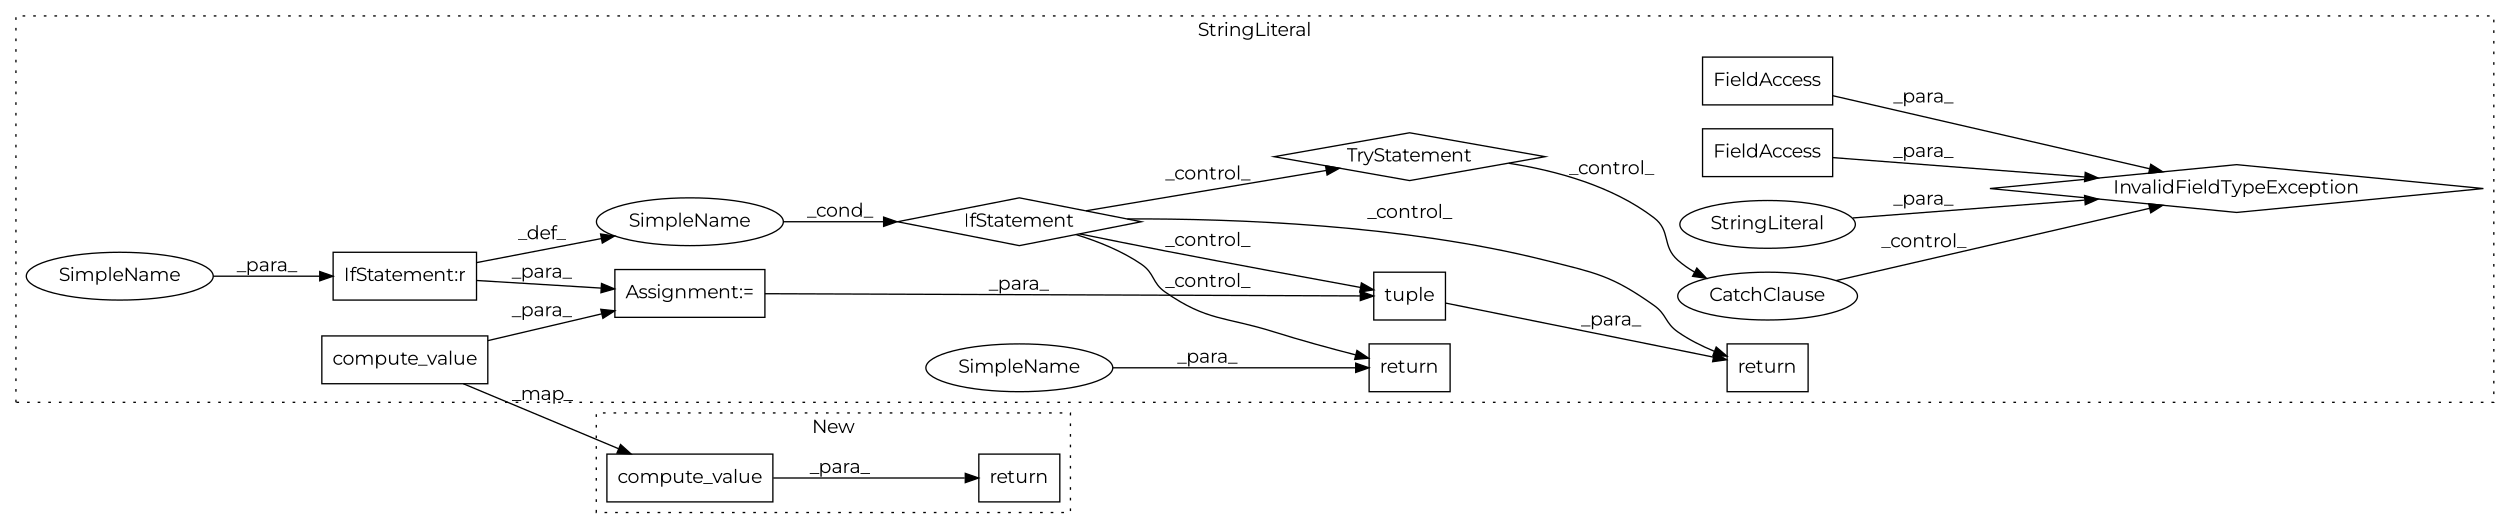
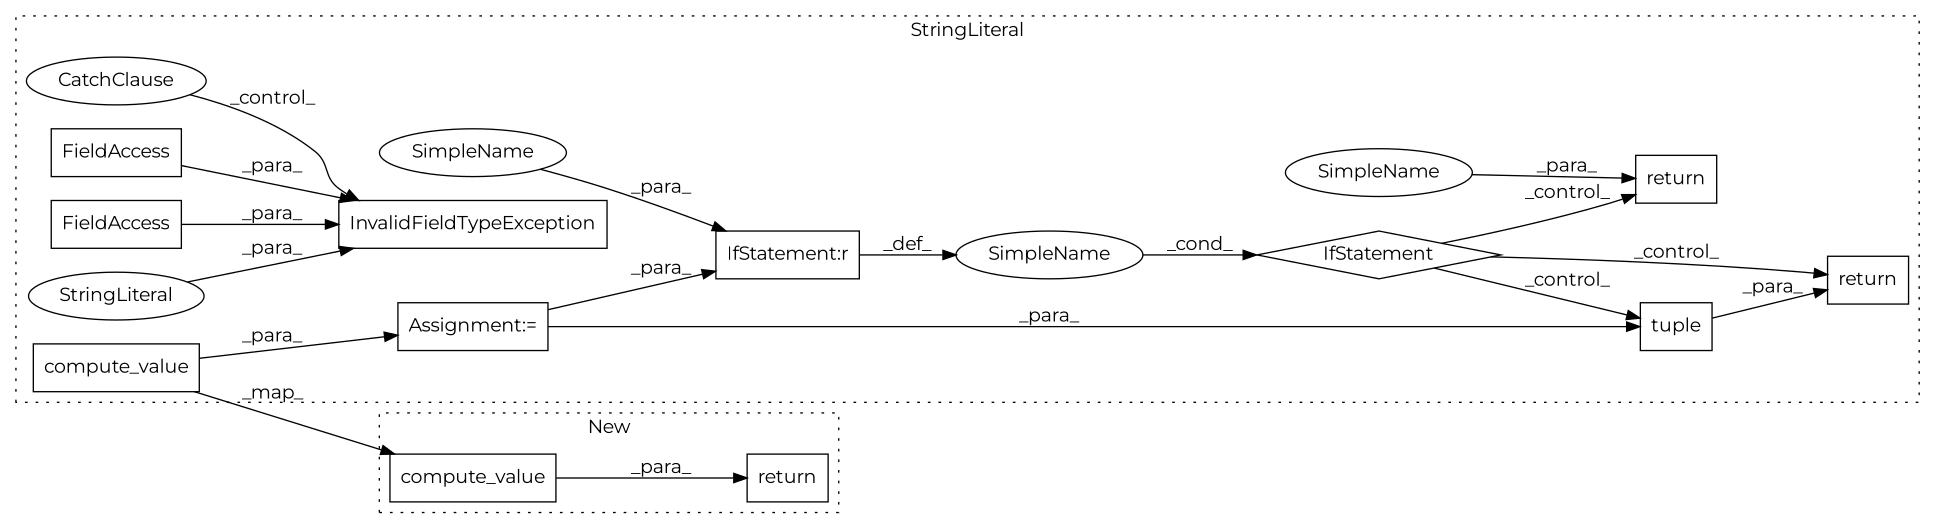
  digraph {
    fontname=Montserrat
    rankdir=LR
    node [a=32 fontname=Montserrat l=7 shape=box]
    edge [fontname=Montserrat]
    n1 [l="14,1" label=compute_value s="12578,12609"]
    n2 [a=7 l=1 label="Assignment:=" s=12569]
    n3 [a=25 l="4,2" label=IfStatement s="12616,12644" shape=diamond]
    n4 [a=42 label=SimpleName shape=ellipse l=""]
    n5 [a=41 label=return s=12943]
    n6 [a=27 l=4 label="IfStatement:r" s=12636]
-   n7 [l="26,1" label=InvalidFieldTypeException s="12794,12930" shape=diamond]
+   n7 [l="26,1" label=InvalidFieldTypeException s="12794,12930"]
    n8 [a=22 l=9 label=FieldAccess s=12828]
    n9 [a=22 label=FieldAccess s=12820]
    n10 [a=45 l=75 label=StringLiteral s=12855 shape=ellipse]
    n11 [a=41 label=return s=12654]
    n12 [a=12 l="11,2" label=CatchClause s="12745,12778" shape=ellipse]
    n13 [l="6,1" label=tuple s="12950,12964"]
-   n14 [a=54 l=4 label=TryStatement s=12677 shape=diamond]
    n15 [a=42 l=4 label=SimpleName s=12661 shape=ellipse]
    n16 [a=42 l=4 label=SimpleName s=12640 shape=ellipse]
    n17 [l="14,1" label=compute_value s="13004,13035"]
    n18 [a=41 label=return s=12989]
    subgraph cluster_1 {
      label=StringLiteral
      style=dotted
      n1
      n2
      n3
      n4
      n5
      n6
      n7
      n8
      n9
      n10
      n11
      n12
      n13
-     n14
      n15
      n16
    }
    subgraph cluster_2 {
      label=New
      style=dotted
      n17
      n18
    }
    n1 -> n2 [label=_para_]
    n1 -> n17 [label=_map_]
-   n6 -> n2 [label=_para_]
+   n2 -> n6 [label=_para_]
    n2 -> n13 [label=_para_]
    n3 -> n5 [label=_control_]
    n3 -> n11 [label=_control_]
    n3 -> n13 [label=_control_]
-   n3 -> n14 [label=_control_]
    n4 -> n3 [label=_cond_]
    n6 -> n4 [label=_def_]
    n8 -> n7 [label=_para_]
    n9 -> n7 [label=_para_]
    n10 -> n7 [label=_para_]
    n12 -> n7 [label=_control_]
    n13 -> n5 [label=_para_]
-   n14 -> n12 [label=_control_]
    n15 -> n11 [label=_para_]
    n16 -> n6 [label=_para_]
    n17 -> n18 [label=_para_]
  }
